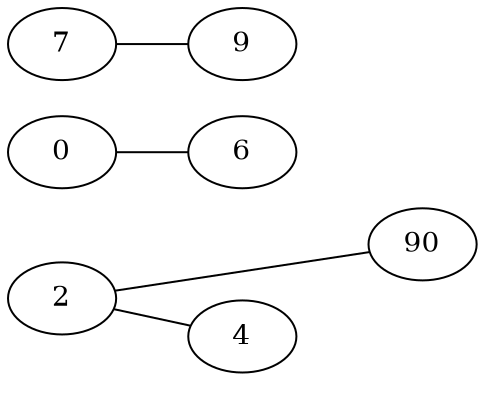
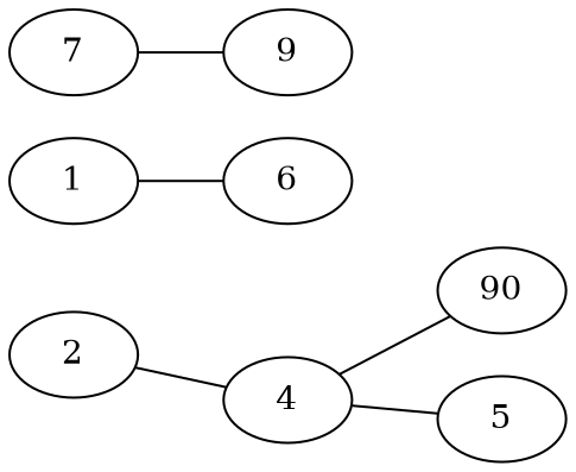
  graph {
    rankdir=LR
    node [type=endpoint]
    edge [frequency=1 type0=line]
    2 [type=intersection x=332 y=232]
    4 [type=intersection x=336 y=250]
    n3 [label=90 x=371 y=284]
-   1 [x=304 y=456 label=0]
+   5 [x=355 y=251]
+   1 [x=304 y=456]
    6 [type=corner x=324 y=259]
    7 [type=intersection x=202 y=263]
    9 [x=211 y=437]
    2 -- 4 [angle0=1.35]
-   2 -- n3 [angle0=.93]
+   4 -- n3 [angle0=.93]
+   4 -- 5 [angle0=.05]
    1 -- 6 [angle0=-1.47]
    7 -- 9 [angle0=1.52]
  }
